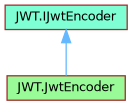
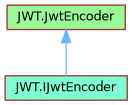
  digraph {
    node [color=brown fontname=Helvetica fontsize=10 shape=box style=filled]
    n1 [fillcolor=aquamarine fontcolor=black height=0.2 label="JWT.IJwtEncoder" width=0.4]
    n2 [fillcolor=palegreen height=0.2 label="JWT.JwtEncoder" width=0.4]
-   n1 -> n2 [color=steelblue1 dir=back fontname=Helvetica fontsize=10 labelfontname=Helvetica labelfontsize=10 style=solid]
+   n2 -> n1 [color=steelblue1 dir=back fontname=Helvetica fontsize=10 labelfontname=Helvetica labelfontsize=10 style=solid]
  }
